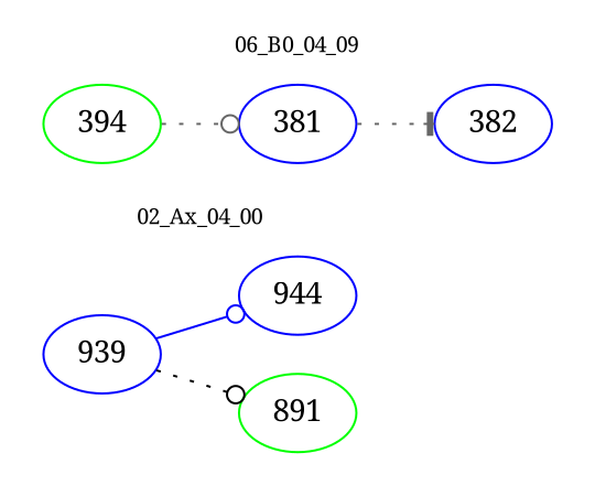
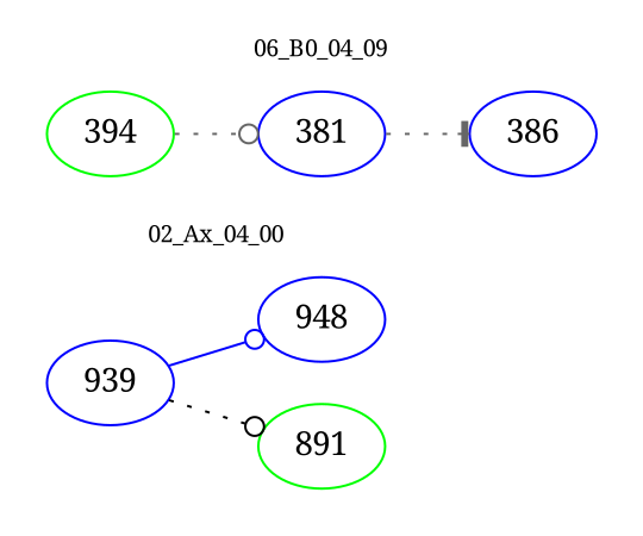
  digraph {
    fontname="Noto Serif"
    rankdir=LR
    node [color=blue fontname="Noto Serif"]
    edge [arrowhead=odot color=gray40 fontname="Noto Serif" style=dotted]
    n1 [label=939]
    n2 [color=green label=891]
-   n3 [label=944]
+   n3 [label=948]
    n4 [label=381]
-   n5 [label=382]
+   n5 [label=386]
    n6 [color=green label=394]
    subgraph cluster_1 {
      color=white
      fontsize=10
      label="02_Ax_04_00"
      n1
      n2
      n3
    }
    subgraph cluster_2 {
      color=white
      fontsize=10
      label="06_B0_04_09"
      n4
      n5
      n6
    }
    n1 -> n2 [color=black]
    n1 -> n3 [color=blue style=solid]
    n4 -> n5 [arrowhead=tee]
    n6 -> n4
  }
